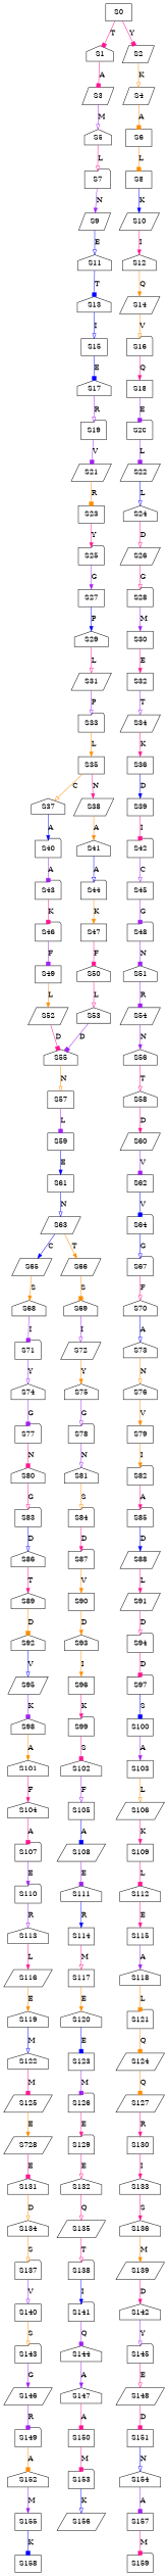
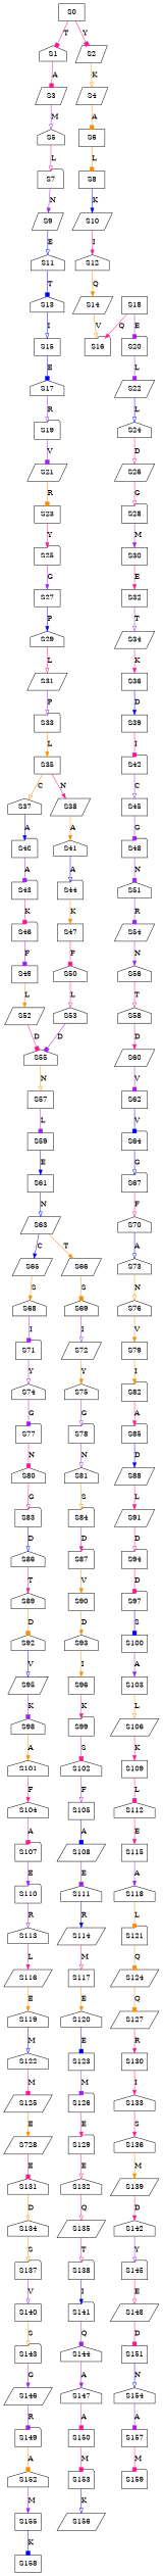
  strict digraph {
    node [shape=house]
    edge [arrowhead=normal color=deeppink]
    S0 [shape=box]
    S1
    S2 [shape=parallelogram]
    S3 [shape=parallelogram]
    S4 [shape=parallelogram]
    S5
    S6 [shape=box]
    S7 [shape=folder]
    S8 [shape=box]
    S9 [shape=parallelogram]
    S10 [shape=parallelogram]
    S11
    S12
    S13
    S14 [shape=parallelogram]
    S15 [shape=box]
    S16 [shape=folder]
    S17
    S18 [shape=box]
    S19 [shape=folder]
    S20 [shape=folder]
    S21 [shape=parallelogram]
    S22 [shape=parallelogram]
    S23 [shape=box]
    S24
    S25 [shape=folder]
    S26 [shape=parallelogram]
    S27 [shape=box]
    S28 [shape=folder]
    S29
    S30 [shape=box]
    S31 [shape=parallelogram]
    S32 [shape=box]
    S33 [shape=folder]
    S34 [shape=parallelogram]
    S35 [shape=box]
    S36 [shape=box]
    S37
    S38 [shape=parallelogram]
    S39 [shape=box]
    S40 [shape=folder]
    S41
    S42 [shape=folder]
    S43 [shape=folder]
    S44 [shape=folder]
    S45 [shape=box]
    S46 [shape=folder]
    S47 [shape=box]
    S48 [shape=folder]
    S49 [shape=box]
    S50
    S51
    S52 [shape=parallelogram]
    S53
    S54 [shape=parallelogram]
    S55
    S56
    S57 [shape=box]
    S58
    S59 [shape=box]
    S60 [shape=parallelogram]
    S61 [shape=box]
    S62 [shape=box]
    S63 [shape=parallelogram]
    S64 [shape=folder]
    S65 [shape=parallelogram]
    S66 [shape=parallelogram]
    S67 [shape=folder]
    S68
    S69
    S70
    S71 [shape=folder]
    S72 [shape=parallelogram]
    S73
    S74
    S75
    S76
    S77 [shape=folder]
    S78 [shape=folder]
    S79 [shape=box]
    S80
    S81
    S82 [shape=folder]
    S83 [shape=folder]
    S84 [shape=folder]
    S85 [shape=folder]
    S86
    S87 [shape=folder]
    S88 [shape=parallelogram]
    S89
    S90 [shape=box]
    S91 [shape=parallelogram]
    S92
    S93
    S94 [shape=folder]
    S95 [shape=parallelogram]
    S96 [shape=box]
    S97 [shape=folder]
    S98
    S99 [shape=folder]
    S100 [shape=box]
    S101
    S102
    S103 [shape=box]
    S104
    S105 [shape=box]
    S106 [shape=parallelogram]
    S107 [shape=folder]
    S108 [shape=parallelogram]
    S109 [shape=box]
    S110 [shape=folder]
    S111
    S112
    S113
-   S114 [shape=box]
+   S114 [shape=parallelogram]
    S115 [shape=box]
    S116 [shape=parallelogram]
    S117 [shape=box]
    S118
    S119
    S120
    S121 [shape=folder]
    S122
    S123 [shape=box]
    S124 [shape=parallelogram]
    S125 [shape=parallelogram]
    S126 [shape=folder]
    S127 [shape=parallelogram]
    n129 [label=S728 shape=parallelogram]
    S129 [shape=folder]
    S130 [shape=box]
    S131
    S132
    S133
    S134
    S135 [shape=parallelogram]
    S136
    S137 [shape=folder]
    S138 [shape=folder]
    S139 [shape=parallelogram]
    S140 [shape=box]
    S141 [shape=folder]
    S142
    S143 [shape=folder]
    S144
    S145 [shape=folder]
    S146 [shape=parallelogram]
    S147
    S148 [shape=parallelogram]
    S149 [shape=folder]
    S150 [shape=box]
    S151 [shape=box]
    S152
    S153 [shape=folder]
    S154
    S155 [shape=box]
    S156 [shape=parallelogram]
    S157 [shape=box]
    S158 [shape=box]
    S159 [shape=folder]
    S0 -> S1 [arrowhead=box label=T]
    S0 -> S2 [arrowhead=box label=Y]
    S1 -> S3 [arrowhead=box label=A]
    S2 -> S4 [arrowhead=onormal color=darkorange label=K]
    S3 -> S5 [arrowhead=onormal color=purple label=M]
    S4 -> S6 [arrowhead=box color=darkorange label=A]
    S5 -> S7 [arrowhead=onormal label=L]
    S6 -> S8 [arrowhead=box color=darkorange label=L]
    S7 -> S9 [color=purple label=N]
    S8 -> S10 [color=blue label=K]
    S9 -> S11 [arrowhead=onormal color=blue label=E]
    S10 -> S12 [label=I]
    S11 -> S13 [arrowhead=box color=blue label=T]
    S12 -> S14 [color=darkorange label=Q]
    S13 -> S15 [arrowhead=onormal color=blue label=I]
    S14 -> S16 [arrowhead=onormal color=darkorange label=V]
    S15 -> S17 [arrowhead=box color=blue label=E]
-   S16 -> S18 [label=Q]
+   S18 -> S16 [label=Q]
    S17 -> S19 [arrowhead=onormal color=purple label=R]
    S18 -> S20 [arrowhead=box color=purple label=E]
    S19 -> S21 [arrowhead=box color=purple label=V]
    S20 -> S22 [arrowhead=box color=purple label=L]
    S21 -> S23 [arrowhead=box color=darkorange label=R]
    S22 -> S24 [arrowhead=onormal color=blue label=L]
    S23 -> S25 [label=Y]
    S24 -> S26 [arrowhead=onormal label=D]
    S25 -> S27 [color=purple label=G]
    S26 -> S28 [arrowhead=onormal label=G]
    S27 -> S29 [color=blue label=P]
    S28 -> S30 [color=purple label=M]
    S29 -> S31 [arrowhead=onormal label=L]
    S30 -> S32 [label=E]
    S31 -> S33 [arrowhead=onormal color=purple label=P]
    S32 -> S34 [arrowhead=onormal color=purple label=T]
    S33 -> S35 [color=darkorange label=L]
    S34 -> S36 [label=K]
    S35 -> S37 [arrowhead=onormal color=darkorange label=C]
    S35 -> S38 [label=N]
    S36 -> S39 [color=blue label=D]
    S37 -> S40 [color=blue label=A]
    S38 -> S41 [color=darkorange label=A]
    S39 -> S42 [arrowhead=box label=I]
    S40 -> S43 [arrowhead=box color=purple label=A]
    S41 -> S44 [arrowhead=onormal color=blue label=A]
    S42 -> S45 [arrowhead=onormal color=purple label=C]
    S43 -> S46 [arrowhead=box label=K]
    S44 -> S47 [color=darkorange label=K]
    S45 -> S48 [arrowhead=box color=purple label=G]
    S46 -> S49 [arrowhead=box color=purple label=F]
    S47 -> S50 [arrowhead=box label=F]
    S48 -> S51 [arrowhead=box color=purple label=N]
    S49 -> S52 [color=darkorange label=L]
    S50 -> S53 [arrowhead=onormal label=L]
    S51 -> S54 [arrowhead=box color=purple label=R]
    S52 -> S55 [arrowhead=box label=D]
    S53 -> S55 [arrowhead=box color=purple label=D]
    S54 -> S56 [color=purple label=N]
    S55 -> S57 [arrowhead=onormal color=darkorange label=N]
    S56 -> S58 [arrowhead=onormal label=T]
    S57 -> S59 [arrowhead=box color=purple label=L]
    S58 -> S60 [label=D]
    S59 -> S61 [color=blue label=E]
    S60 -> S62 [arrowhead=box color=purple label=V]
    S61 -> S63 [arrowhead=onormal color=blue label=N]
    S62 -> S64 [arrowhead=box color=blue label=V]
    S63 -> S65 [color=blue label=C]
    S63 -> S66 [color=darkorange label=T]
    S64 -> S67 [arrowhead=onormal color=blue label=G]
    S65 -> S68 [color=darkorange label=S]
    S66 -> S69 [arrowhead=box color=darkorange label=S]
    S67 -> S70 [arrowhead=onormal label=F]
    S68 -> S71 [arrowhead=box color=purple label=I]
    S69 -> S72 [arrowhead=onormal color=purple label=I]
    S70 -> S73 [arrowhead=onormal color=blue label=A]
    S71 -> S74 [arrowhead=onormal color=purple label=Y]
    S72 -> S75 [color=darkorange label=Y]
    S73 -> S76 [arrowhead=onormal color=darkorange label=N]
    S74 -> S77 [arrowhead=box color=purple label=G]
    S75 -> S78 [arrowhead=onormal color=purple label=G]
    S76 -> S79 [color=darkorange label=V]
    S77 -> S80 [arrowhead=box label=N]
    S78 -> S81 [arrowhead=onormal color=purple label=N]
    S79 -> S82 [color=darkorange label=I]
    S80 -> S83 [arrowhead=onormal label=G]
    S81 -> S84 [arrowhead=onormal color=darkorange label=S]
    S82 -> S85 [label=A]
    S83 -> S86 [arrowhead=onormal color=blue label=D]
    S84 -> S87 [label=D]
    S85 -> S88 [color=blue label=D]
    S86 -> S89 [label=T]
    S87 -> S90 [color=darkorange label=V]
    S88 -> S91 [label=L]
    S89 -> S92 [arrowhead=box color=darkorange label=D]
    S90 -> S93 [color=darkorange label=D]
    S91 -> S94 [arrowhead=onormal label=D]
    S92 -> S95 [arrowhead=onormal color=blue label=V]
    S93 -> S96 [color=darkorange label=I]
    S94 -> S97 [arrowhead=box label=D]
    S95 -> S98 [arrowhead=box color=purple label=K]
    S96 -> S99 [label=K]
    S97 -> S100 [arrowhead=box color=blue label=S]
    S98 -> S101 [color=darkorange label=A]
    S99 -> S102 [arrowhead=box label=S]
    S100 -> S103 [color=purple label=A]
    S101 -> S104 [label=F]
    S102 -> S105 [arrowhead=onormal color=purple label=F]
    S103 -> S106 [arrowhead=onormal color=darkorange label=L]
    S104 -> S107 [arrowhead=box label=A]
    S105 -> S108 [arrowhead=box color=blue label=A]
    S106 -> S109 [label=K]
    S107 -> S110 [color=purple label=E]
    S108 -> S111 [arrowhead=box color=purple label=E]
    S109 -> S112 [arrowhead=box label=L]
    S110 -> S113 [arrowhead=onormal color=purple label=R]
    S111 -> S114 [color=blue label=R]
    S112 -> S115 [label=E]
    S113 -> S116 [label=L]
    S114 -> S117 [arrowhead=onormal label=M]
    S115 -> S118 [color=purple label=A]
    S116 -> S119 [color=darkorange label=E]
    S117 -> S120 [color=darkorange label=E]
    S118 -> S121 [arrowhead=box color=darkorange label=L]
    S119 -> S122 [arrowhead=onormal color=blue label=M]
    S120 -> S123 [arrowhead=box color=blue label=E]
    S121 -> S124 [arrowhead=box color=darkorange label=Q]
    S122 -> S125 [arrowhead=box label=M]
    S123 -> S126 [arrowhead=box color=purple label=M]
    S124 -> S127 [arrowhead=box color=darkorange label=Q]
    S125 -> n129 [color=darkorange label=E]
    S126 -> S129 [label=E]
    S127 -> S130 [label=R]
    n129 -> S131 [arrowhead=box label=E]
    S129 -> S132 [arrowhead=onormal label=E]
    S130 -> S133 [label=I]
    S131 -> S134 [arrowhead=onormal color=darkorange label=D]
    S132 -> S135 [arrowhead=onormal label=Q]
    S133 -> S136 [label=S]
    S134 -> S137 [arrowhead=onormal color=darkorange label=S]
    S135 -> S138 [arrowhead=onormal label=T]
    S136 -> S139 [color=darkorange label=M]
    S137 -> S140 [arrowhead=onormal color=purple label=V]
    S138 -> S141 [color=blue label=I]
    S139 -> S142 [label=D]
    S140 -> S143 [arrowhead=onormal color=darkorange label=S]
    S141 -> S144 [arrowhead=box color=purple label=Q]
    S142 -> S145 [arrowhead=onormal color=purple label=Y]
    S143 -> S146 [color=purple label=G]
    S144 -> S147 [color=purple label=A]
    S145 -> S148 [arrowhead=onormal label=E]
    S146 -> S149 [arrowhead=box color=purple label=R]
    S147 -> S150 [arrowhead=box label=A]
    S148 -> S151 [arrowhead=box label=D]
    S149 -> S152 [arrowhead=box color=darkorange label=A]
    S150 -> S153 [arrowhead=box label=M]
    S151 -> S154 [arrowhead=onormal color=blue label=N]
    S152 -> S155 [color=purple label=M]
    S153 -> S156 [arrowhead=onormal color=blue label=K]
    S154 -> S157 [arrowhead=box color=purple label=A]
    S155 -> S158 [arrowhead=box color=blue label=K]
    S157 -> S159 [arrowhead=box label=M]
  }
